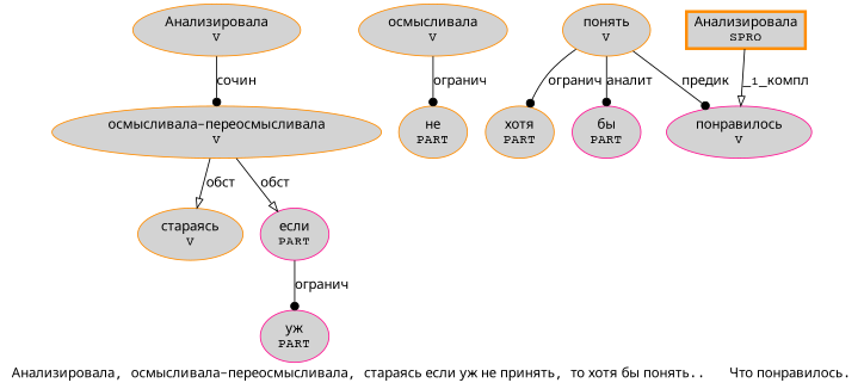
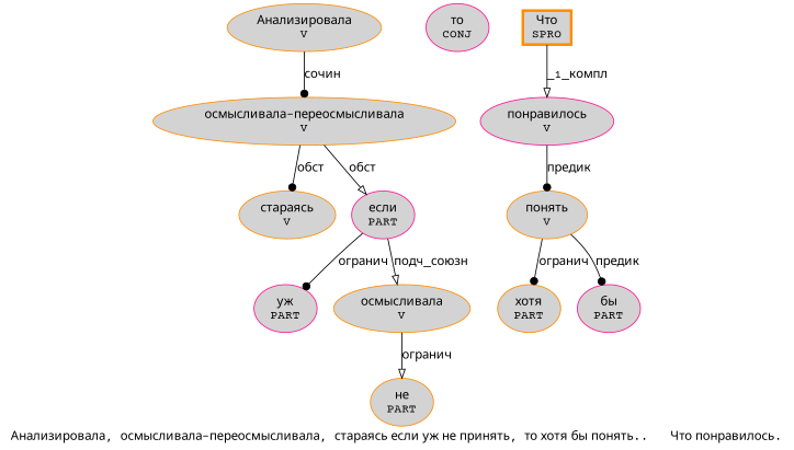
  digraph {
    fontname="Courier Prime"
    label="Анализировала, осмысливала-переосмысливала, стараясь если уж не принять, то хотя бы понять..   Что понравилось."
    node [color=darkorange fillcolor=lightgray fontname="Courier Prime" penwidth=1 shape=ellipse style=filled]
    edge [arrowhead=dot fontname="Courier Prime"]
    n1 [label="Анализировала\nV"]
    n2 [label="осмысливала-переосмысливала\nV"]
    n3 [label="стараясь\nV"]
    n4 [color=deeppink label="если\nPART"]
    n5 [color=deeppink label="уж\nPART"]
    n6 [label="осмысливала\nV"]
    n7 [label="не\nPART"]
+   n8 [color=deeppink label="то\nCONJ"]
    n9 [label="хотя\nPART"]
    n10 [color=deeppink label="бы\nPART"]
    n11 [label="понять\nV"]
-   n12 [label="Анализировала\nSPRO" penwidth=3 shape=box]
+   n12 [label="Что\nSPRO" penwidth=3 shape=box]
    n13 [color=deeppink label="понравилось\nV"]
    n1 -> n2 [label="сочин"]
-   n2 -> n3 [arrowhead=onormal label="обст"]
+   n2 -> n3 [label="обст"]
    n2 -> n4 [arrowhead=onormal label="обст"]
    n4 -> n5 [label="огранич"]
-   n6 -> n7 [label="огранич"]
+   n4 -> n6 [arrowhead=onormal label="подч_союзн"]
+   n6 -> n7 [arrowhead=onormal label="огранич"]
    n11 -> n9 [label="огранич"]
-   n11 -> n10 [label="аналит"]
+   n11 -> n10 [label="предик"]
    n12 -> n13 [arrowhead=onormal label="_1_компл"]
-   n11 -> n13 [label="предик"]
+   n13 -> n11 [label="предик"]
  }
